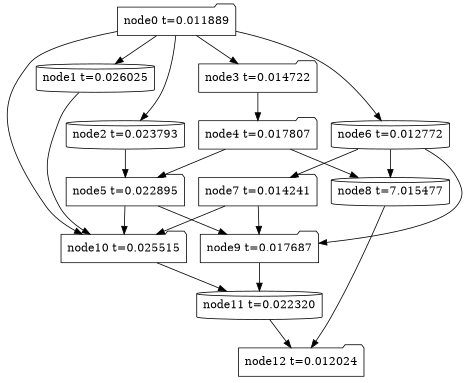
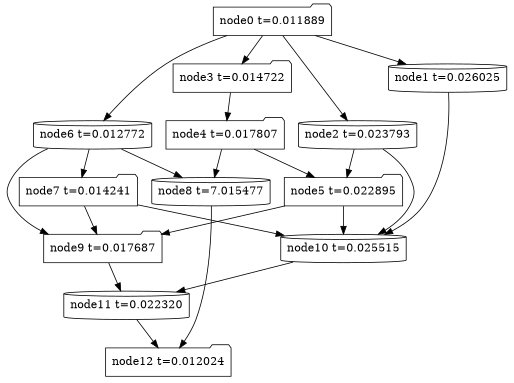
  digraph {
    node [shape=folder]
    n1 [label="node12 t=0.012024"]
    n2 [label="node11 t=0.022320" shape=cylinder]
-   n3 [label="node10 t=0.025515"]
+   n3 [label="node10 t=0.025515" shape=cylinder]
    n4 [label="node9 t=0.017687"]
    n5 [label="node8 t=7.015477" shape=cylinder]
    n6 [label="node7 t=0.014241"]
    n7 [label="node6 t=0.012772" shape=cylinder]
    n8 [label="node5 t=0.022895"]
    n9 [label="node4 t=0.017807"]
    n10 [label="node3 t=0.014722"]
    n11 [label="node2 t=0.023793" shape=cylinder]
    n12 [label="node1 t=0.026025" shape=cylinder]
    n13 [label="node0 t=0.011889"]
    n2 -> n1
    n3 -> n2
    n4 -> n2
    n5 -> n1
    n6 -> n3
    n6 -> n4
    n7 -> n4
    n7 -> n5
    n7 -> n6
    n8 -> n3
    n8 -> n4
    n9 -> n5
    n9 -> n8
    n10 -> n9
-   n13 -> n3
+   n11 -> n3
    n11 -> n8
    n12 -> n3
    n13 -> n7
    n13 -> n10
    n13 -> n11
    n13 -> n12
  }
